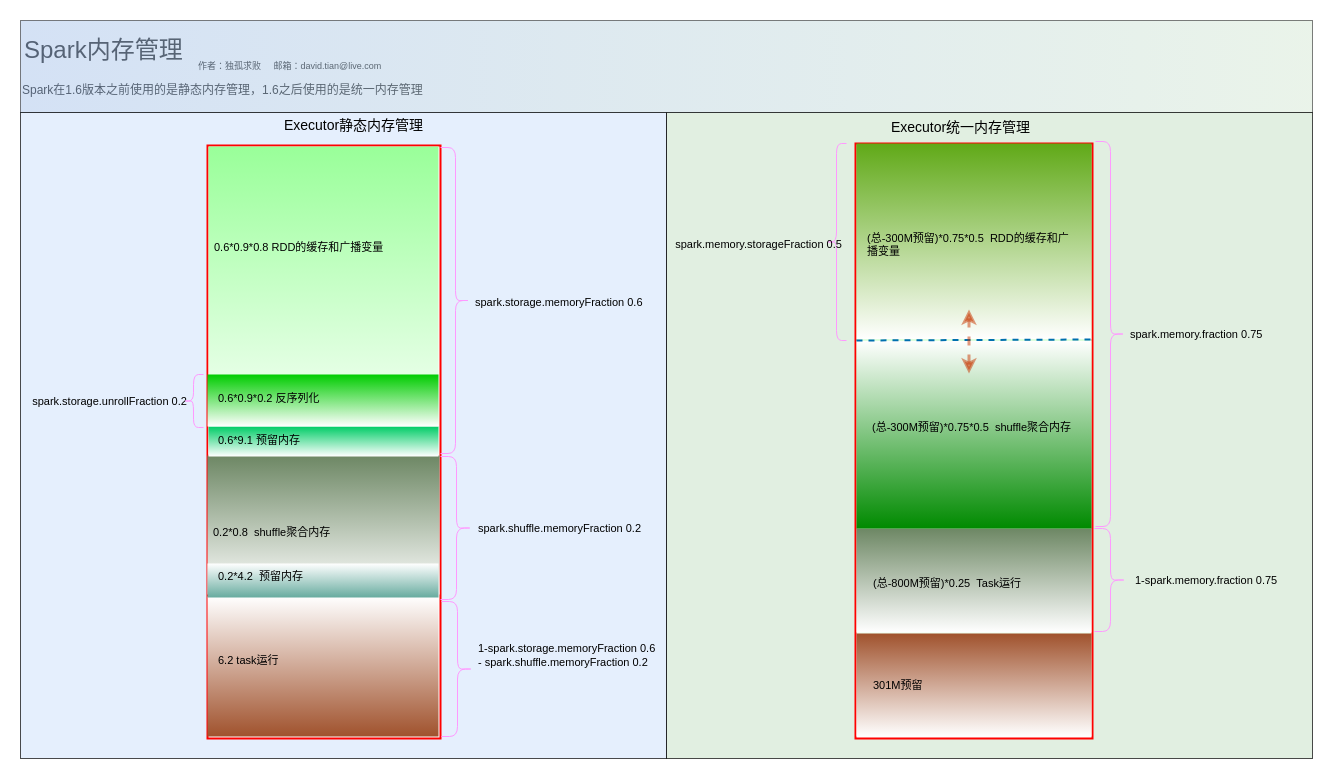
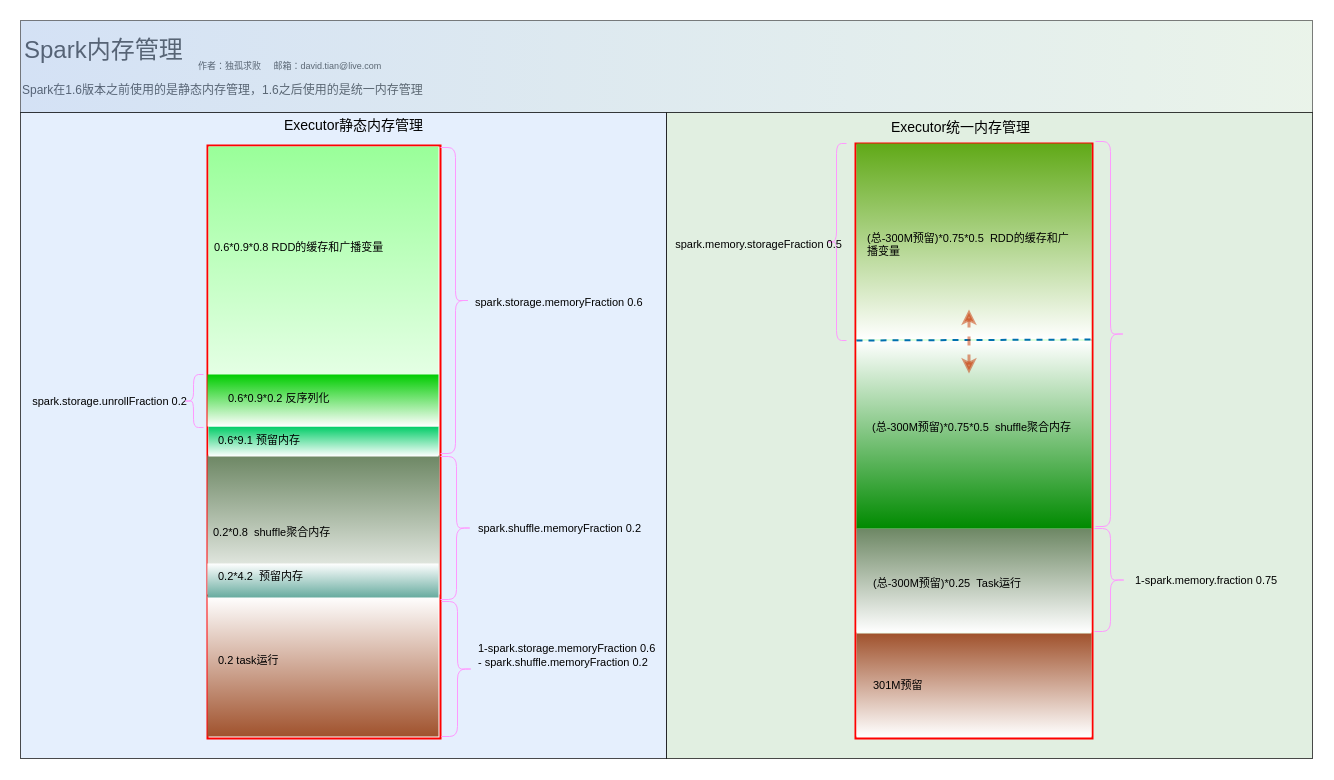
  <mxCell id="0" />
  <mxCell id="1" parent="0" />
  <mxCell id="2" value="" style="rounded=0;whiteSpace=wrap;html=1;strokeColor=#000000;strokeWidth=1;fillColor=#d5e8d4;fontSize=11;align=left;glass=0;gradientColor=none;opacity=70;" vertex="1" parent="1"><mxGeometry x="666" y="112" width="646" height="646" as="geometry" /></mxCell>
  <mxCell id="3" value="" style="rounded=0;whiteSpace=wrap;html=1;strokeColor=#000000;strokeWidth=1;fillColor=#dae8fc;fontSize=11;align=left;gradientColor=none;opacity=70;" vertex="1" parent="1"><mxGeometry x="20" y="112" width="646" height="646" as="geometry" /></mxCell>
  <mxCell id="4" value="" style="rounded=0;whiteSpace=wrap;html=1;fontSize=24;align=left;strokeColor=#FF0000;strokeWidth=2;" vertex="1" parent="1"><mxGeometry x="207" y="145" width="233" height="593" as="geometry" /></mxCell>
  <mxCell id="5" value="" style="rounded=0;whiteSpace=wrap;html=1;fontSize=12;align=left;fillColor=#a0522d;strokeColor=none;fontColor=#ffffff;gradientColor=#ffffff;gradientDirection=north;" vertex="1" parent="1"><mxGeometry x="207" y="596" width="231" height="140" as="geometry" /></mxCell>
  <mxCell id="6" value="Spark内存管理" style="text;html=1;strokeColor=none;fillColor=none;align=left;verticalAlign=middle;whiteSpace=wrap;rounded=0;fontSize=24;" vertex="1" parent="1"><mxGeometry x="22" y="24" width="464" height="52" as="geometry" /></mxCell>
  <mxCell id="7" value="&lt;span style=&quot;font-size: 9px;&quot;&gt;作者：独孤求败 &amp;nbsp; &amp;nbsp; 邮箱：david.tian@live.com&lt;/span&gt;" style="text;html=1;strokeColor=none;fillColor=none;align=left;verticalAlign=middle;whiteSpace=wrap;rounded=0;fontSize=9;" vertex="1" parent="1"><mxGeometry x="196" y="56" width="300" height="20" as="geometry" /></mxCell>
  <mxCell id="8" value="" style="rounded=0;whiteSpace=wrap;html=1;fontSize=24;align=left;fillColor=#6d8764;strokeColor=none;fontColor=#ffffff;gradientColor=#ffffff;" vertex="1" parent="1"><mxGeometry x="207" y="455" width="232" height="139" as="geometry" /></mxCell>
  <mxCell id="9" value="Executor静态内存管理" style="text;html=1;strokeColor=none;fillColor=none;align=center;verticalAlign=middle;whiteSpace=wrap;rounded=0;fontSize=14;" vertex="1" parent="1"><mxGeometry x="264" y="117" width="179" height="15" as="geometry" /></mxCell>
  <mxCell id="10" value="" style="rounded=0;whiteSpace=wrap;html=1;fontSize=12;align=left;fillColor=#67AB9F;strokeColor=none;fontColor=#ffffff;gradientColor=#ffffff;gradientDirection=north;" vertex="1" parent="1"><mxGeometry x="207" y="563" width="231" height="34" as="geometry" /></mxCell>
- <mxCell id="11" value="6.2 task运行" style="text;html=1;strokeColor=none;fillColor=none;align=left;verticalAlign=middle;whiteSpace=wrap;rounded=0;fontSize=11;" vertex="1" parent="1"><mxGeometry x="216" y="649.5" width="114" height="20" as="geometry" /></mxCell>
+ <mxCell id="11" value="0.2 task运行" style="text;html=1;strokeColor=none;fillColor=none;align=left;verticalAlign=middle;whiteSpace=wrap;rounded=0;fontSize=11;" vertex="1" parent="1"><mxGeometry x="216" y="649.5" width="114" height="20" as="geometry" /></mxCell>
  <mxCell id="12" value="0.2*4.2 &amp;nbsp;预留内存" style="text;html=1;strokeColor=none;fillColor=none;align=left;verticalAlign=middle;whiteSpace=wrap;rounded=0;fontSize=11;" vertex="1" parent="1"><mxGeometry x="216" y="566" width="179" height="20" as="geometry" /></mxCell>
  <mxCell id="13" value="0.2*0.8 &amp;nbsp;shuffle聚合内存" style="text;html=1;strokeColor=none;fillColor=none;align=left;verticalAlign=middle;whiteSpace=wrap;rounded=0;fontSize=11;" vertex="1" parent="1"><mxGeometry x="211" y="522" width="174" height="20" as="geometry" /></mxCell>
  <mxCell id="14" value="" style="rounded=0;whiteSpace=wrap;html=1;fillColor=#99FF99;fontSize=14;align=left;strokeColor=none;gradientColor=#ffffff;" vertex="1" parent="1"><mxGeometry x="208" y="146" width="230" height="308" as="geometry" /></mxCell>
  <mxCell id="15" value="" style="rounded=0;whiteSpace=wrap;html=1;fillColor=#00CC66;fontSize=14;align=left;strokeColor=none;gradientColor=#ffffff;" vertex="1" parent="1"><mxGeometry x="208" y="426" width="230" height="30" as="geometry" /></mxCell>
  <mxCell id="16" value="0.6*9.1 预留内存" style="text;html=1;strokeColor=none;fillColor=none;align=left;verticalAlign=middle;whiteSpace=wrap;rounded=0;fontSize=11;" vertex="1" parent="1"><mxGeometry x="216" y="430" width="163" height="20" as="geometry" /></mxCell>
  <mxCell id="17" value="" style="rounded=0;whiteSpace=wrap;html=1;fillColor=#00CC00;fontSize=14;align=left;strokeColor=none;fontColor=#ffffff;gradientColor=#ffffff;" vertex="1" parent="1"><mxGeometry x="207" y="374" width="231" height="52" as="geometry" /></mxCell>
- <mxCell id="18" value="0.6*0.9*0.2 反序列化" style="text;html=1;strokeColor=none;fillColor=none;align=left;verticalAlign=middle;whiteSpace=wrap;rounded=0;fontSize=11;" vertex="1" parent="1"><mxGeometry x="216" y="388" width="163" height="20" as="geometry" /></mxCell>
+ <mxCell id="18" value="0.6*0.9*0.2 反序列化" style="text;html=1;strokeColor=none;fillColor=none;align=left;verticalAlign=middle;whiteSpace=wrap;rounded=0;fontSize=11;" vertex="1" parent="1"><mxGeometry x="226" y="388" width="163" height="20" as="geometry" /></mxCell>
  <mxCell id="19" value="0.6*0.9*0.8 RDD的缓存和广播变量" style="text;html=1;strokeColor=none;fillColor=none;align=left;verticalAlign=middle;whiteSpace=wrap;rounded=0;fontSize=11;" vertex="1" parent="1"><mxGeometry x="212" y="237" width="246" height="20" as="geometry" /></mxCell>
  <mxCell id="20" value="" style="shape=curlyBracket;whiteSpace=wrap;html=1;rounded=1;strokeColor=#FF99FF;fillColor=#99FF99;gradientColor=#ffffff;fontSize=14;align=left;rotation=-180;" vertex="1" parent="1"><mxGeometry x="440" y="456" width="32" height="143" as="geometry" /></mxCell>
  <mxCell id="21" value="" style="shape=curlyBracket;whiteSpace=wrap;html=1;rounded=1;strokeColor=#FF99FF;fillColor=#99FF99;gradientColor=#ffffff;fontSize=14;align=left;rotation=-180;" vertex="1" parent="1"><mxGeometry x="440" y="147" width="30" height="306" as="geometry" /></mxCell>
  <mxCell id="22" value="" style="shape=curlyBracket;whiteSpace=wrap;html=1;rounded=1;strokeColor=#FF99FF;fillColor=#99FF99;gradientColor=#ffffff;fontSize=14;align=left;rotation=-180;" vertex="1" parent="1"><mxGeometry x="441" y="601" width="32" height="135" as="geometry" /></mxCell>
  <mxCell id="23" value="spark.storage.memoryFraction 0.6" style="text;html=1;strokeColor=none;fillColor=none;align=left;verticalAlign=middle;whiteSpace=wrap;rounded=0;fontSize=11;horizontal=1;" vertex="1" parent="1"><mxGeometry x="473" y="291" width="206" height="22" as="geometry" /></mxCell>
  <mxCell id="24" value="spark.shuffle.memoryFraction 0.2" style="text;html=1;strokeColor=none;fillColor=none;align=left;verticalAlign=middle;whiteSpace=wrap;rounded=0;fontSize=11;" vertex="1" parent="1"><mxGeometry x="476" y="519" width="172" height="17" as="geometry" /></mxCell>
  <mxCell id="25" style="edgeStyle=orthogonalEdgeStyle;rounded=0;orthogonalLoop=1;jettySize=auto;html=1;exitX=0.5;exitY=1;exitDx=0;exitDy=0;fontSize=14;" edge="1" parent="1" source="23" target="23"><mxGeometry relative="1" as="geometry" /></mxCell>
  <mxCell id="26" value="spark.storage.unrollFraction 0.2" style="text;html=1;align=center;verticalAlign=middle;resizable=0;points=[];autosize=1;fontSize=11;horizontal=1;" vertex="1" parent="1"><mxGeometry x="26" y="392" width="165" height="17" as="geometry" /></mxCell>
  <mxCell id="27" value="" style="shape=curlyBracket;whiteSpace=wrap;html=1;rounded=1;strokeColor=#FF99FF;fillColor=#99FF99;gradientColor=#ffffff;fontSize=14;align=left;" vertex="1" parent="1"><mxGeometry x="183" y="374" width="20" height="53" as="geometry" /></mxCell>
  <mxCell id="28" value="&lt;span style=&quot;white-space: nowrap&quot;&gt;1-&lt;/span&gt;&lt;span style=&quot;&quot;&gt;spark.storage.memoryFraction 0.6 -&amp;nbsp;&lt;/span&gt;&lt;span style=&quot;&quot;&gt;spark.shuffle.memoryFraction 0.2&lt;/span&gt;" style="text;html=1;strokeColor=none;fillColor=none;align=left;verticalAlign=middle;whiteSpace=wrap;rounded=0;fontSize=11;" vertex="1" parent="1"><mxGeometry x="476" y="607" width="180" height="95" as="geometry" /></mxCell>
  <mxCell id="29" value="Spark在1.6版本之前使用的是静态内存管理，1.6之后使用的是统一内存管理" style="text;html=1;strokeColor=none;fillColor=none;align=left;verticalAlign=middle;whiteSpace=wrap;rounded=0;fontSize=12;" vertex="1" parent="1"><mxGeometry x="20" y="68" width="580" height="44" as="geometry" /></mxCell>
  <mxCell id="30" value="" style="rounded=0;whiteSpace=wrap;html=1;strokeColor=#FF0000;fillColor=#99FF99;gradientColor=#ffffff;fontSize=14;align=left;strokeWidth=2;" vertex="1" parent="1"><mxGeometry x="855" y="143" width="237" height="595" as="geometry" /></mxCell>
  <mxCell id="31" value="Executor统一内存管理" style="text;html=1;strokeColor=none;fillColor=none;align=center;verticalAlign=middle;whiteSpace=wrap;rounded=0;fontSize=14;" vertex="1" parent="1"><mxGeometry x="871" y="119" width="179" height="15" as="geometry" /></mxCell>
  <mxCell id="32" value="" style="rounded=0;whiteSpace=wrap;html=1;strokeColor=none;strokeWidth=2;fillColor=#a0522d;fontSize=14;align=left;fontColor=#ffffff;gradientColor=#ffffff;" vertex="1" parent="1"><mxGeometry x="856" y="633" width="235" height="103" as="geometry" /></mxCell>
  <mxCell id="33" value="301M预留" style="text;html=1;strokeColor=none;fillColor=none;align=left;verticalAlign=middle;whiteSpace=wrap;rounded=0;fontSize=11;" vertex="1" parent="1"><mxGeometry x="871" y="675" width="116" height="20" as="geometry" /></mxCell>
  <mxCell id="34" value="" style="rounded=0;whiteSpace=wrap;html=1;strokeColor=none;strokeWidth=2;fillColor=#6d8764;fontSize=13;align=left;fontColor=#ffffff;gradientColor=#ffffff;" vertex="1" parent="1"><mxGeometry x="856" y="528" width="235" height="104" as="geometry" /></mxCell>
- <mxCell id="35" value="(总-800M预留)*0.25 &amp;nbsp;Task运行" style="text;html=1;strokeColor=none;fillColor=none;align=left;verticalAlign=middle;whiteSpace=wrap;rounded=0;fontSize=11;" vertex="1" parent="1"><mxGeometry x="871" y="573" width="199" height="20" as="geometry" /></mxCell>
+ <mxCell id="35" value="(总-300M预留)*0.25 &amp;nbsp;Task运行" style="text;html=1;strokeColor=none;fillColor=none;align=left;verticalAlign=middle;whiteSpace=wrap;rounded=0;fontSize=11;" vertex="1" parent="1"><mxGeometry x="871" y="573" width="199" height="20" as="geometry" /></mxCell>
  <mxCell id="36" value="" style="rounded=0;whiteSpace=wrap;html=1;strokeColor=none;strokeWidth=2;fillColor=#008a00;fontSize=14;align=left;fontColor=#ffffff;gradientColor=#ffffff;gradientDirection=north;" vertex="1" parent="1"><mxGeometry x="856" y="340" width="235" height="188" as="geometry" /></mxCell>
  <mxCell id="37" value="(总-300M预留)*0.75*0.5 &amp;nbsp;shuffle聚合内存" style="text;html=1;fontSize=11;" vertex="1" parent="1"><mxGeometry x="869.5" y="414" width="208" height="31" as="geometry" /></mxCell>
  <mxCell id="38" value="" style="rounded=0;whiteSpace=wrap;html=1;strokeColor=none;strokeWidth=2;fillColor=#60a917;fontSize=14;align=left;fontColor=#ffffff;gradientColor=#ffffff;" vertex="1" parent="1"><mxGeometry x="856" y="143" width="235" height="196" as="geometry" /></mxCell>
  <mxCell id="39" value="(总-300M预留)*0.75*0.5 &amp;nbsp;RDD的缓存和广播变量" style="text;html=1;fontSize=11;whiteSpace=wrap;" vertex="1" parent="1"><mxGeometry x="865" y="225" width="208" height="31" as="geometry" /></mxCell>
  <mxCell id="40" value="" style="endArrow=none;dashed=1;html=1;fontSize=11;exitX=0;exitY=0;exitDx=0;exitDy=0;entryX=1;entryY=1;entryDx=0;entryDy=0;strokeWidth=2;fillColor=#1ba1e2;strokeColor=#006EAF;" edge="1" parent="1" source="36" target="38"><mxGeometry width="50" height="50" relative="1" as="geometry"><mxPoint x="596" y="365" as="sourcePoint" /><mxPoint x="646" y="315" as="targetPoint" /></mxGeometry></mxCell>
  <mxCell id="41" value="" style="endArrow=classic;startArrow=classic;html=1;strokeWidth=3;fontSize=11;dashed=1;fillColor=#fa6800;strokeColor=#C73500;opacity=50;" edge="1" parent="1"><mxGeometry width="50" height="50" relative="1" as="geometry"><mxPoint x="968.5" y="373" as="sourcePoint" /><mxPoint x="968.5" y="309" as="targetPoint" /></mxGeometry></mxCell>
  <mxCell id="42" value="" style="shape=curlyBracket;whiteSpace=wrap;html=1;rounded=1;strokeColor=#FF99FF;fillColor=#99FF99;gradientColor=#ffffff;fontSize=14;align=left;rotation=-180;" vertex="1" parent="1"><mxGeometry x="1095" y="141" width="30" height="385" as="geometry" /></mxCell>
- <mxCell id="43" value="spark.memory.fraction 0.75" style="text;html=1;strokeColor=none;fillColor=none;align=left;verticalAlign=middle;whiteSpace=wrap;rounded=0;fontSize=11;" vertex="1" parent="1"><mxGeometry x="1128" y="325" width="181" height="17" as="geometry" /></mxCell>
  <mxCell id="44" value="" style="shape=curlyBracket;whiteSpace=wrap;html=1;rounded=1;strokeColor=#FF99FF;fillColor=#99FF99;gradientColor=#ffffff;fontSize=14;align=left;" vertex="1" parent="1"><mxGeometry x="826" y="143" width="20" height="197" as="geometry" /></mxCell>
  <mxCell id="45" value="spark.memory.storageFraction 0.5" style="text;html=1;align=center;verticalAlign=middle;resizable=0;points=[];autosize=1;fontSize=11;horizontal=1;" vertex="1" parent="1"><mxGeometry x="669" y="235" width="177" height="17" as="geometry" /></mxCell>
  <mxCell id="46" value="" style="shape=curlyBracket;whiteSpace=wrap;html=1;rounded=1;strokeColor=#FF99FF;fillColor=#99FF99;gradientColor=#ffffff;fontSize=14;align=left;rotation=-180;" vertex="1" parent="1"><mxGeometry x="1094" y="528" width="32" height="103" as="geometry" /></mxCell>
  <mxCell id="47" value="1-spark.memory.fraction 0.75" style="text;html=1;strokeColor=none;fillColor=none;align=left;verticalAlign=middle;whiteSpace=wrap;rounded=0;fontSize=11;" vertex="1" parent="1"><mxGeometry x="1132.5" y="571.5" width="172" height="17" as="geometry" /></mxCell>
  <mxCell id="48" value="" style="rounded=0;whiteSpace=wrap;html=1;glass=0;strokeColor=#000000;strokeWidth=1;fillColor=#A9C4EB;fontSize=11;align=left;gradientColor=#D5E8D4;opacity=50;gradientDirection=east;" vertex="1" parent="1"><mxGeometry x="20" y="20" width="1292" height="92" as="geometry" /></mxCell>
